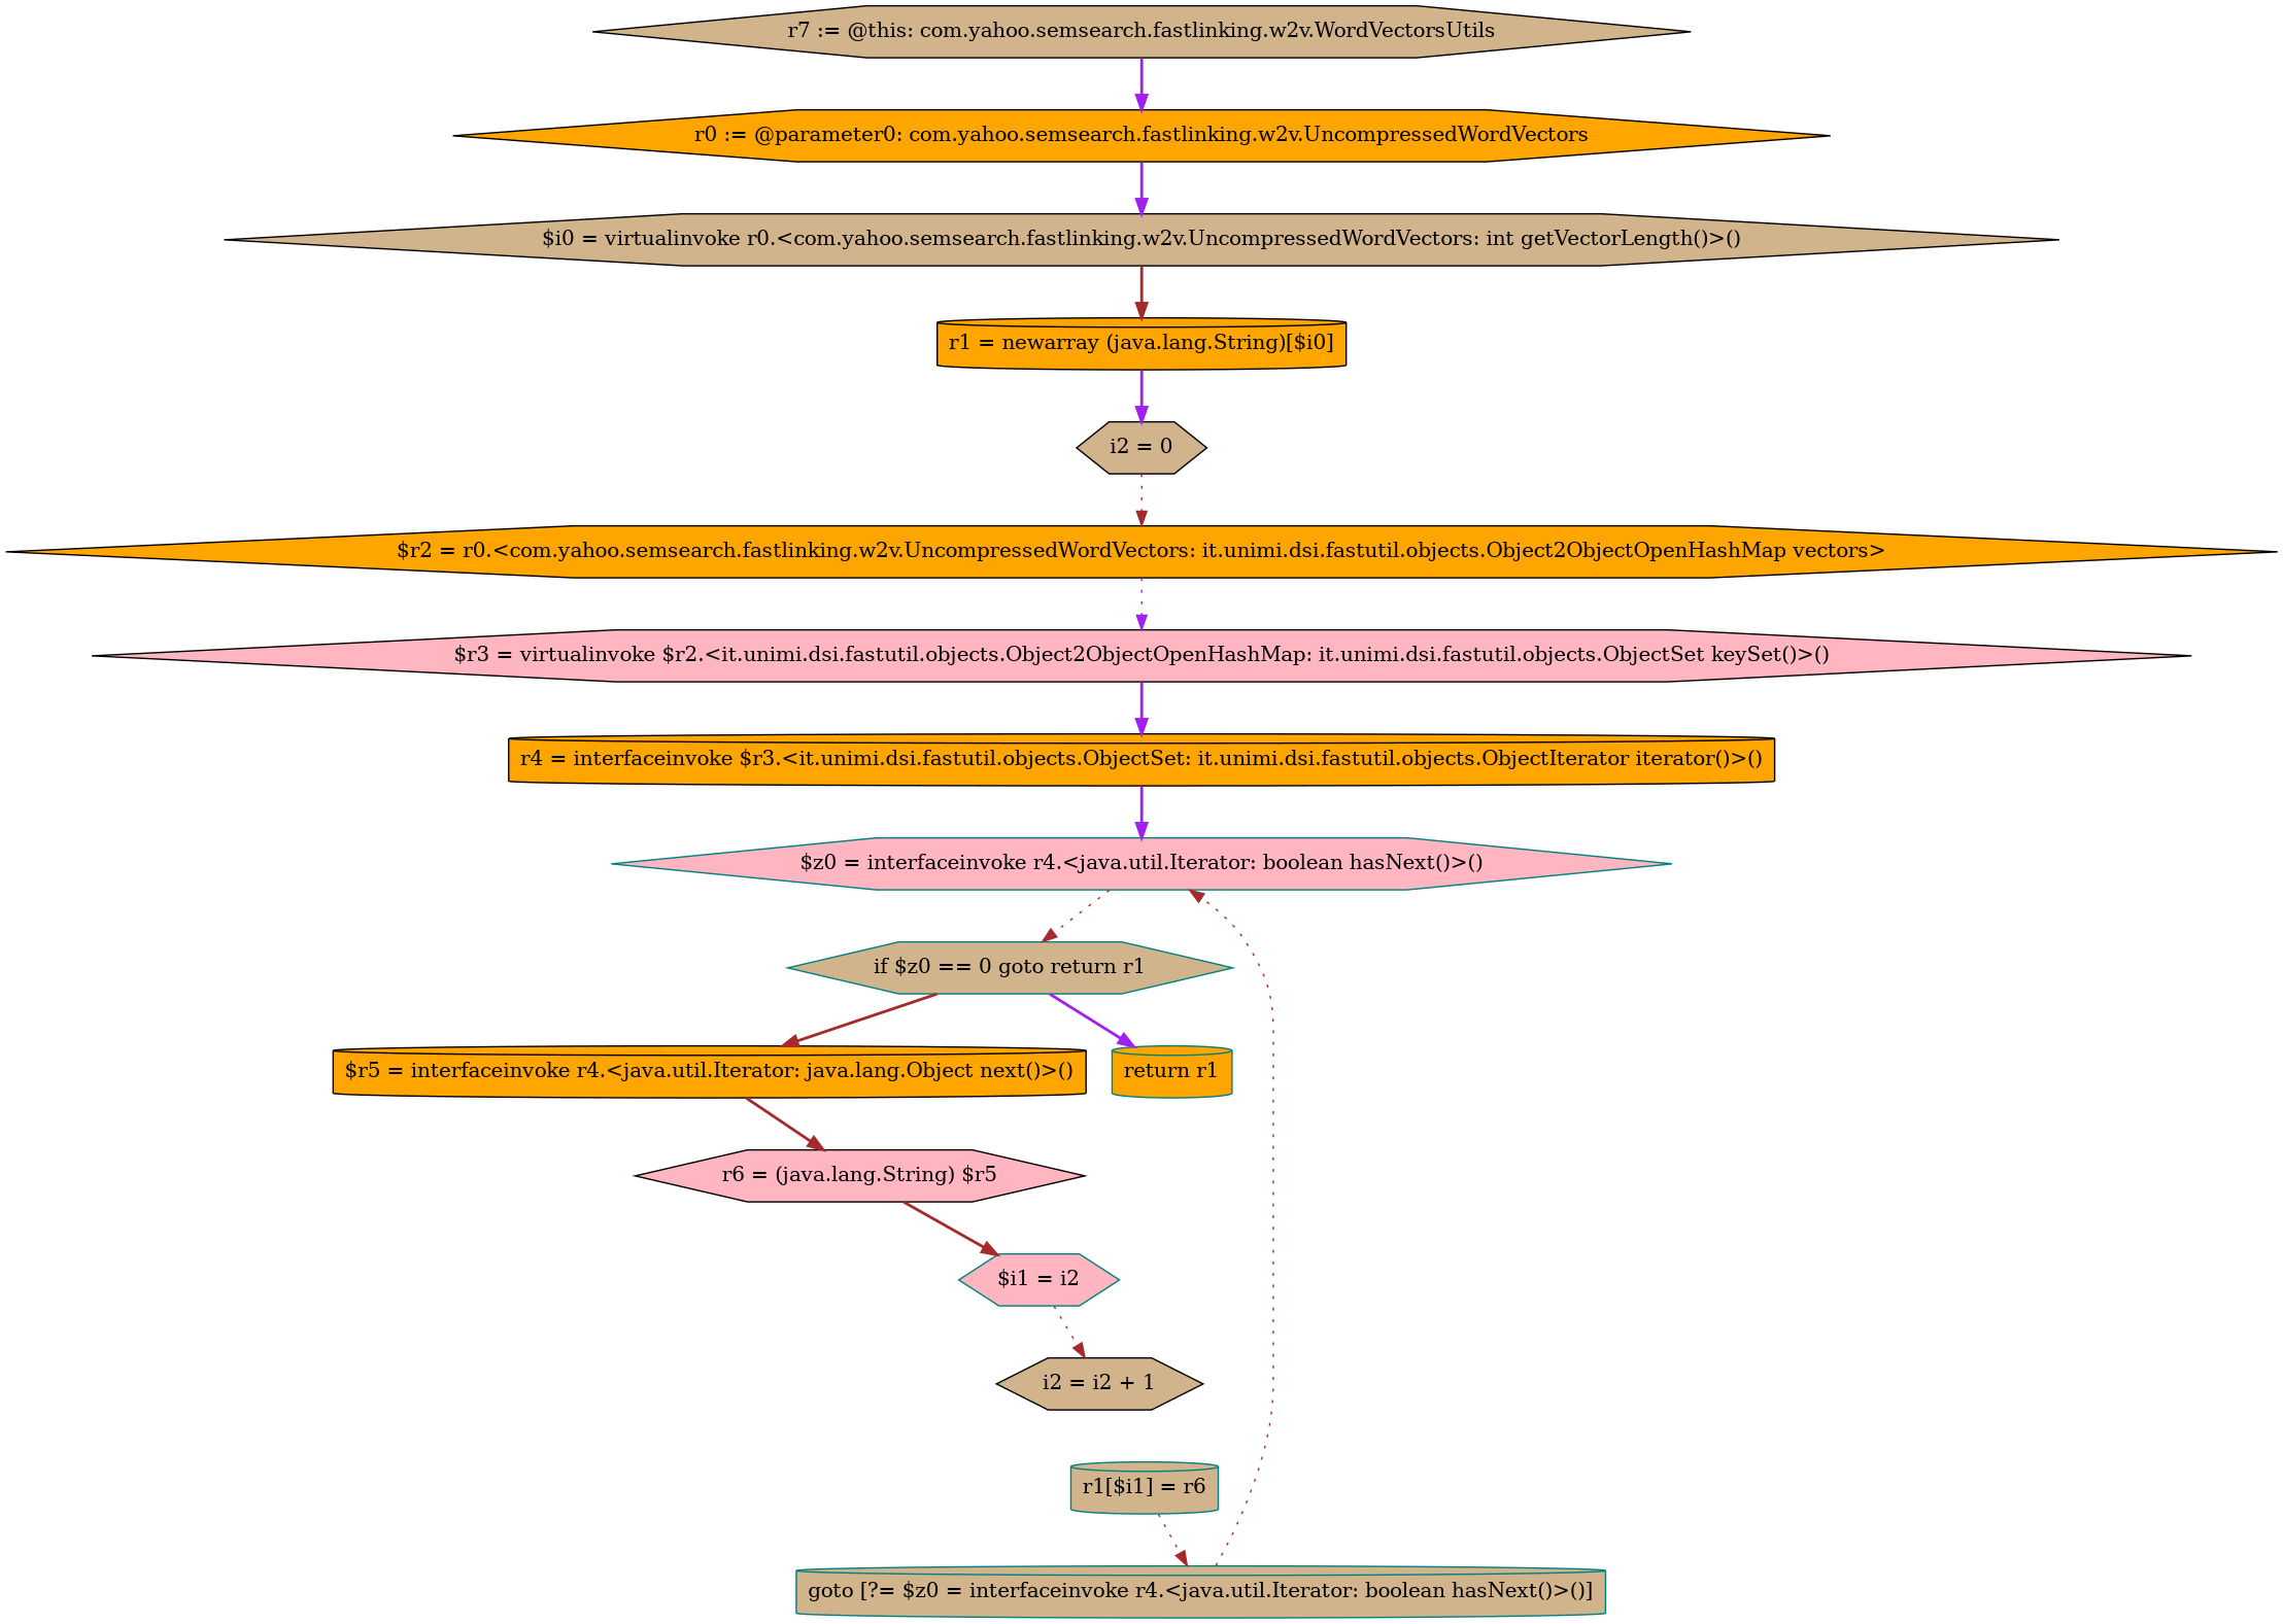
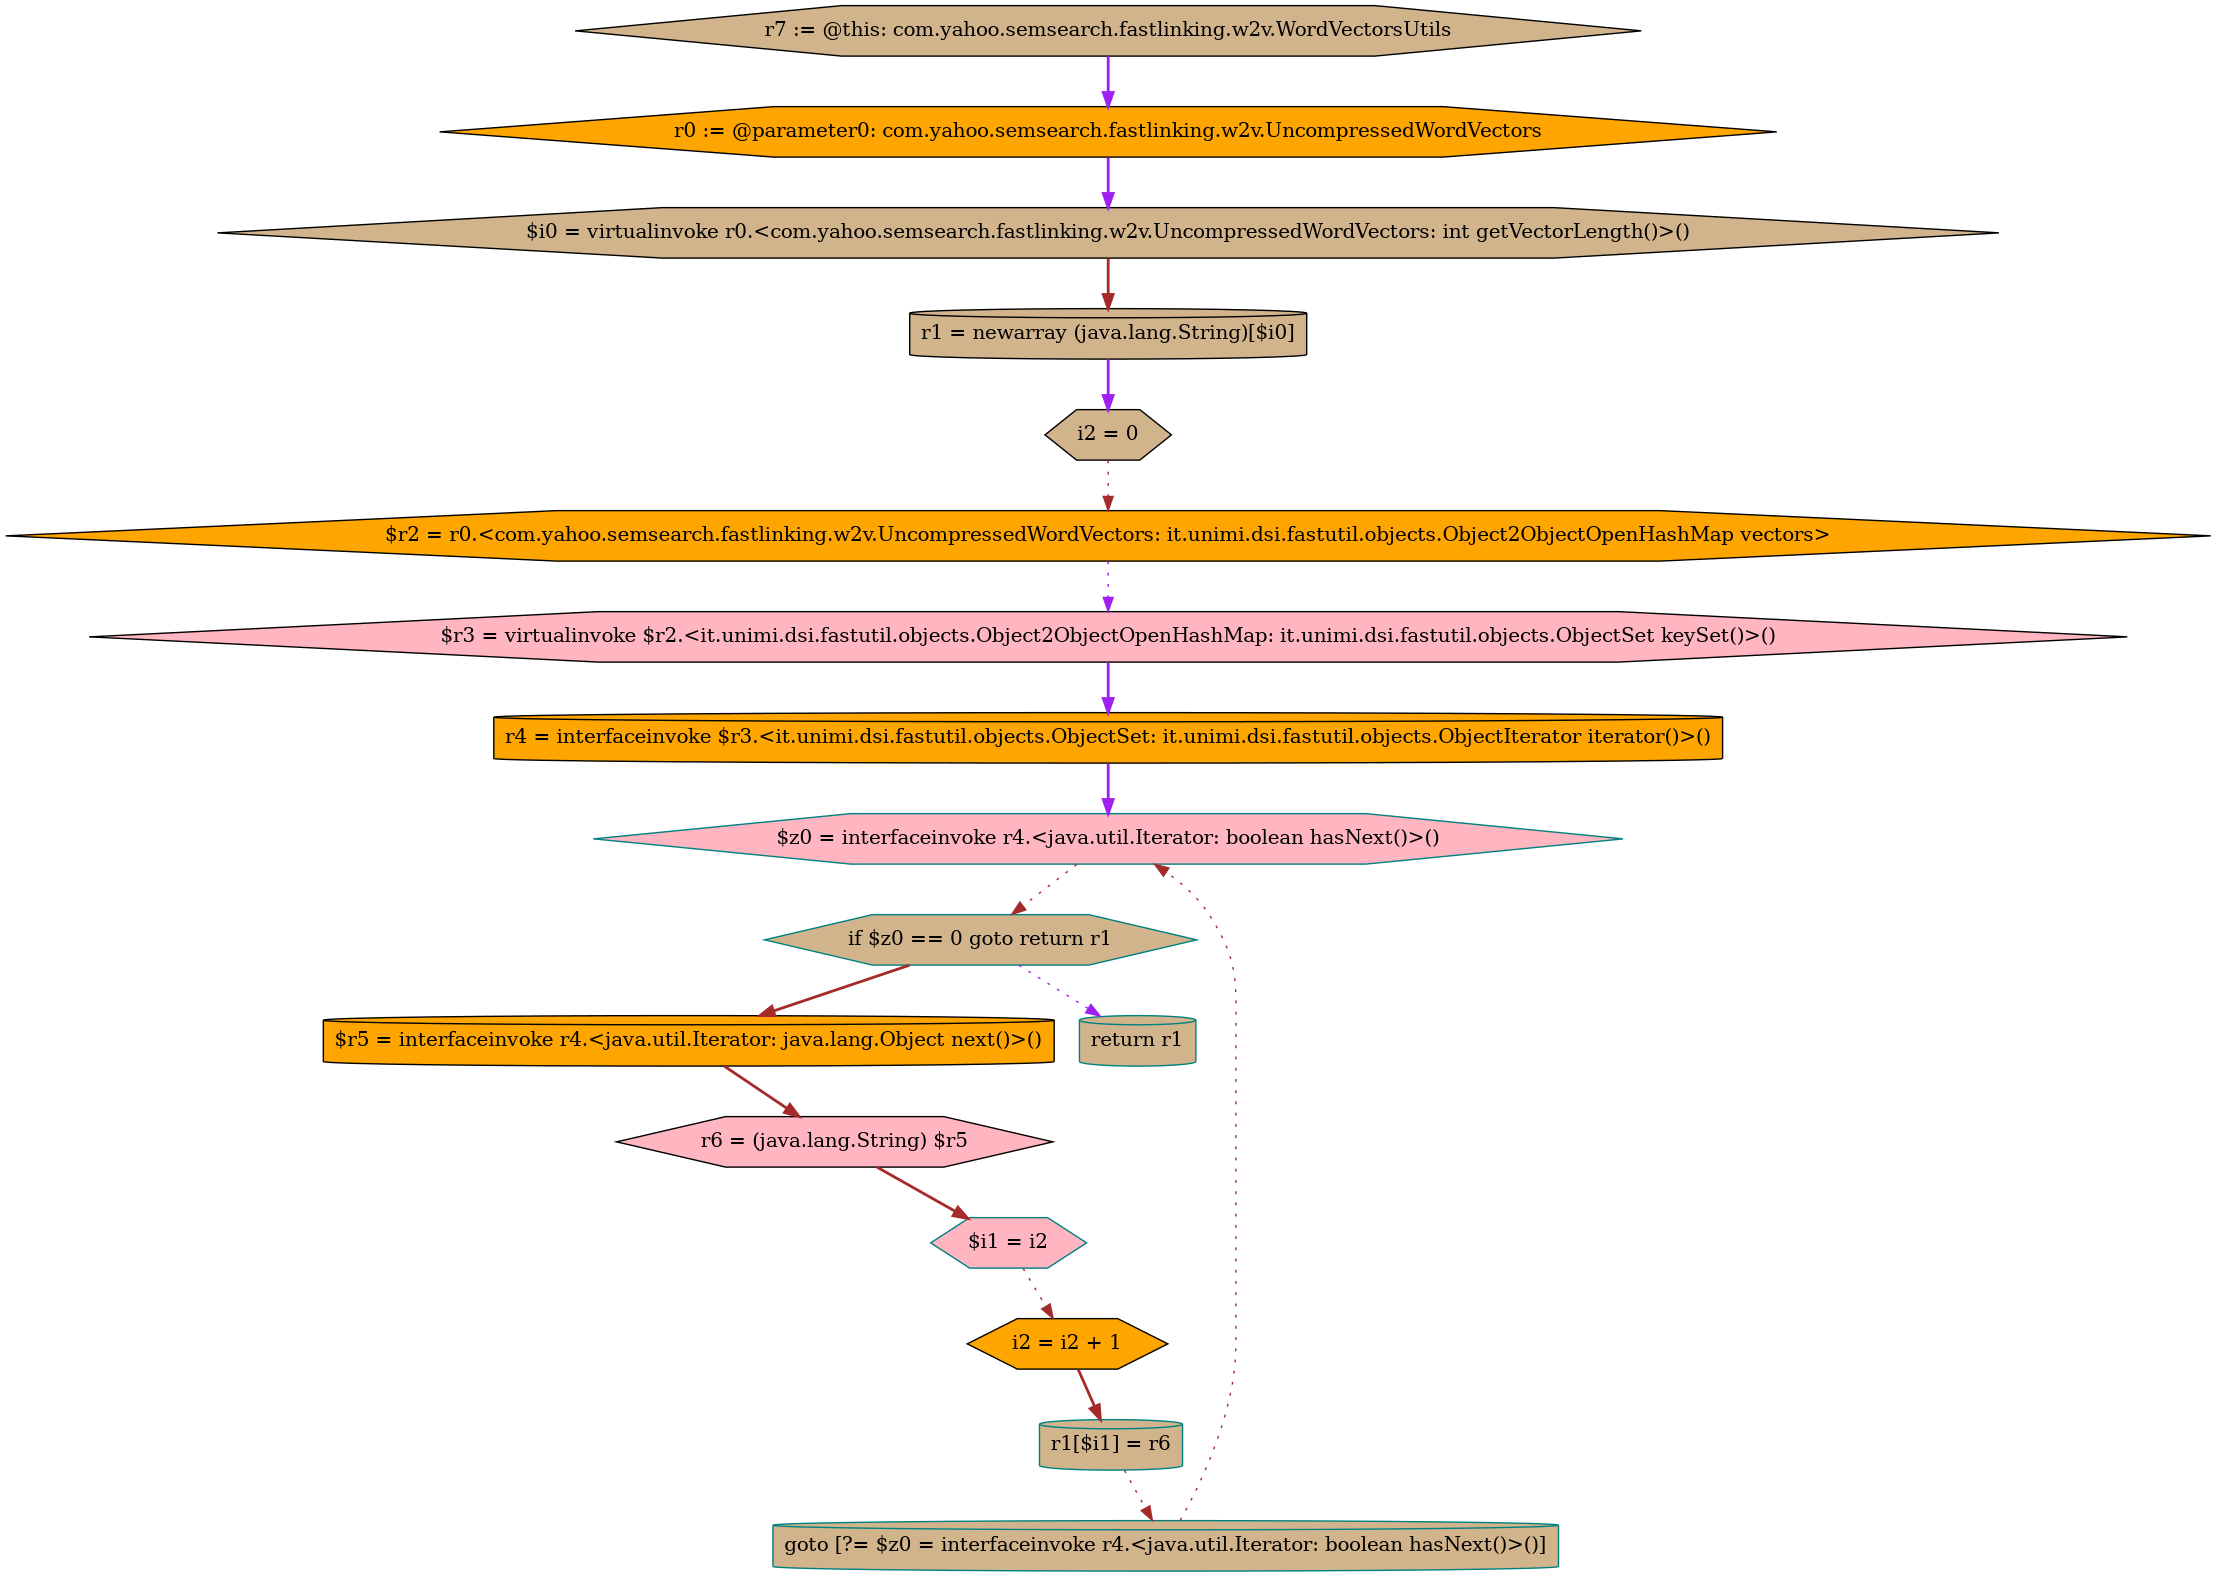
  digraph {
    node [color=black fillcolor=tan shape=hexagon style=filled]
    edge [color=brown style=bold]
    "r0 := @parameter0: com.yahoo.semsearch.fastlinking.w2v.UncompressedWordVectors" [fillcolor=orange]
    "r7 := @this: com.yahoo.semsearch.fastlinking.w2v.WordVectorsUtils"
    "$i0 = virtualinvoke r0.<com.yahoo.semsearch.fastlinking.w2v.UncompressedWordVectors: int getVectorLength()>()"
-   "r1 = newarray (java.lang.String)[$i0]" [fillcolor=orange shape=cylinder]
+   "r1 = newarray (java.lang.String)[$i0]" [shape=cylinder]
    "i2 = 0"
    "$r2 = r0.<com.yahoo.semsearch.fastlinking.w2v.UncompressedWordVectors: it.unimi.dsi.fastutil.objects.Object2ObjectOpenHashMap vectors>" [fillcolor=orange]
    "$r3 = virtualinvoke $r2.<it.unimi.dsi.fastutil.objects.Object2ObjectOpenHashMap: it.unimi.dsi.fastutil.objects.ObjectSet keySet()>()" [fillcolor=lightpink]
    "r4 = interfaceinvoke $r3.<it.unimi.dsi.fastutil.objects.ObjectSet: it.unimi.dsi.fastutil.objects.ObjectIterator iterator()>()" [fillcolor=orange shape=cylinder]
    "$z0 = interfaceinvoke r4.<java.util.Iterator: boolean hasNext()>()" [color=teal fillcolor=lightpink]
    "if $z0 == 0 goto return r1" [color=teal]
    "$r5 = interfaceinvoke r4.<java.util.Iterator: java.lang.Object next()>()" [fillcolor=orange shape=cylinder]
-   "return r1" [color=teal fillcolor=orange shape=cylinder]
+   "return r1" [color=teal shape=cylinder]
    "r6 = (java.lang.String) $r5" [fillcolor=lightpink]
    "$i1 = i2" [color=teal fillcolor=lightpink]
-   "i2 = i2 + 1"
+   "i2 = i2 + 1" [fillcolor=orange]
    "r1[$i1] = r6" [color=teal shape=cylinder]
    "goto [?= $z0 = interfaceinvoke r4.<java.util.Iterator: boolean hasNext()>()]" [color=teal shape=cylinder]
    "r0 := @parameter0: com.yahoo.semsearch.fastlinking.w2v.UncompressedWordVectors" -> "$i0 = virtualinvoke r0.<com.yahoo.semsearch.fastlinking.w2v.UncompressedWordVectors: int getVectorLength()>()" [color=purple]
    "r7 := @this: com.yahoo.semsearch.fastlinking.w2v.WordVectorsUtils" -> "r0 := @parameter0: com.yahoo.semsearch.fastlinking.w2v.UncompressedWordVectors" [color=purple]
    "$i0 = virtualinvoke r0.<com.yahoo.semsearch.fastlinking.w2v.UncompressedWordVectors: int getVectorLength()>()" -> "r1 = newarray (java.lang.String)[$i0]"
    "r1 = newarray (java.lang.String)[$i0]" -> "i2 = 0" [color=purple]
    "i2 = 0" -> "$r2 = r0.<com.yahoo.semsearch.fastlinking.w2v.UncompressedWordVectors: it.unimi.dsi.fastutil.objects.Object2ObjectOpenHashMap vectors>" [style=dotted]
    "$r2 = r0.<com.yahoo.semsearch.fastlinking.w2v.UncompressedWordVectors: it.unimi.dsi.fastutil.objects.Object2ObjectOpenHashMap vectors>" -> "$r3 = virtualinvoke $r2.<it.unimi.dsi.fastutil.objects.Object2ObjectOpenHashMap: it.unimi.dsi.fastutil.objects.ObjectSet keySet()>()" [color=purple style=dotted]
    "$r3 = virtualinvoke $r2.<it.unimi.dsi.fastutil.objects.Object2ObjectOpenHashMap: it.unimi.dsi.fastutil.objects.ObjectSet keySet()>()" -> "r4 = interfaceinvoke $r3.<it.unimi.dsi.fastutil.objects.ObjectSet: it.unimi.dsi.fastutil.objects.ObjectIterator iterator()>()" [color=purple]
    "r4 = interfaceinvoke $r3.<it.unimi.dsi.fastutil.objects.ObjectSet: it.unimi.dsi.fastutil.objects.ObjectIterator iterator()>()" -> "$z0 = interfaceinvoke r4.<java.util.Iterator: boolean hasNext()>()" [color=purple]
    "$z0 = interfaceinvoke r4.<java.util.Iterator: boolean hasNext()>()" -> "if $z0 == 0 goto return r1" [style=dotted]
    "if $z0 == 0 goto return r1" -> "$r5 = interfaceinvoke r4.<java.util.Iterator: java.lang.Object next()>()"
-   "if $z0 == 0 goto return r1" -> "return r1" [color=purple]
+   "if $z0 == 0 goto return r1" -> "return r1" [color=purple style=dotted]
    "$r5 = interfaceinvoke r4.<java.util.Iterator: java.lang.Object next()>()" -> "r6 = (java.lang.String) $r5"
    "r6 = (java.lang.String) $r5" -> "$i1 = i2"
    "$i1 = i2" -> "i2 = i2 + 1" [style=dotted]
+   "i2 = i2 + 1" -> "r1[$i1] = r6"
    "r1[$i1] = r6" -> "goto [?= $z0 = interfaceinvoke r4.<java.util.Iterator: boolean hasNext()>()]" [style=dotted]
    "goto [?= $z0 = interfaceinvoke r4.<java.util.Iterator: boolean hasNext()>()]" -> "$z0 = interfaceinvoke r4.<java.util.Iterator: boolean hasNext()>()" [style=dotted]
  }
